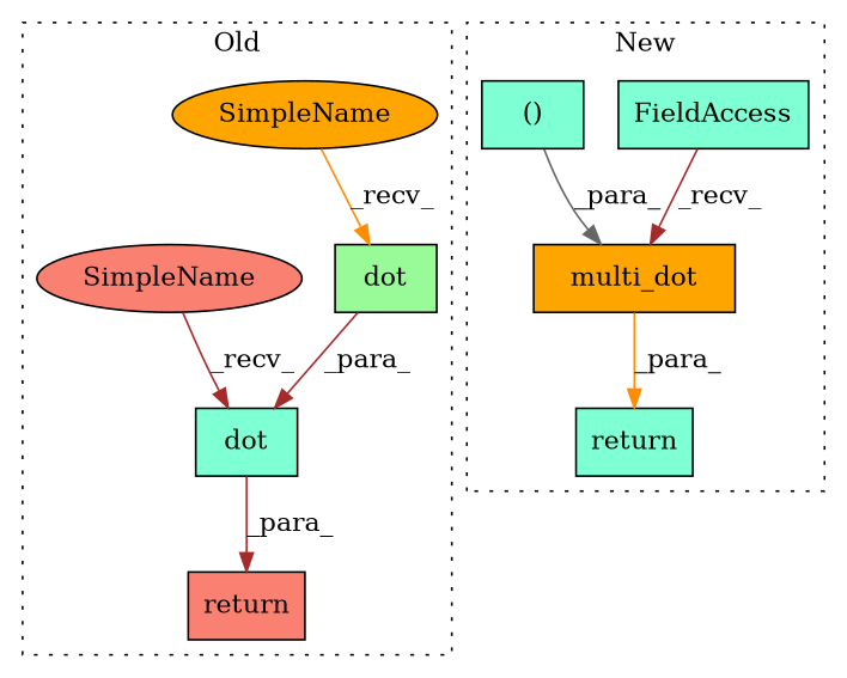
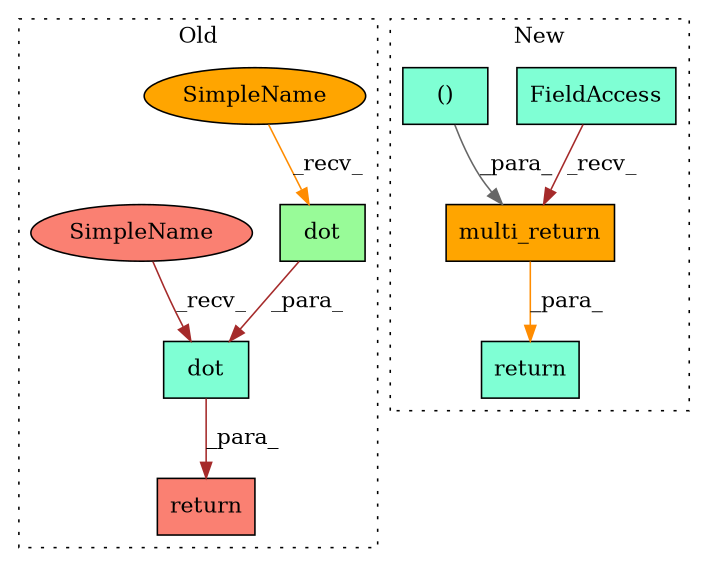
  digraph {
    node [a=32 l=7 shape=box style=filled fillcolor=aquamarine]
    edge [color=brown]
    n1 [a=41 label=return s=920 fillcolor=salmon]
    n2 [l="4,1" label=dot s="870,887" fillcolor=palegreen]
    n3 [l="4,1" label=dot s="860,890"]
    n4 [a=42 l=5 label=SimpleName s=864 shape=ellipse fillcolor=orange]
    n5 [a=42 l=5 label=SimpleName s=854 shape=ellipse fillcolor=salmon]
-   n6 [l="15,2" label=multi_dot s="801,865" fillcolor=orange]
+   n6 [l="15,2" label=multi_return s="801,865" fillcolor=orange]
    n7 [a=22 l=12 label=FieldAccess s=788]
    n8 [a=41 label=return s=781]
    n9 [a=106 l=49 label="()" s=816]
    subgraph cluster_1 {
      label=Old
      style=dotted
      n1
      n2
      n3
      n4
      n5
    }
    subgraph cluster_2 {
      label=New
      style=dotted
      n6
      n7
      n8
      n9
    }
    n2 -> n3 [label=_para_]
    n3 -> n1 [label=_para_]
    n4 -> n2 [label=_recv_ color=darkorange]
    n5 -> n3 [label=_recv_]
    n6 -> n8 [label=_para_ color=darkorange]
    n7 -> n6 [label=_recv_]
    n9 -> n6 [label=_para_ color=gray40]
  }
